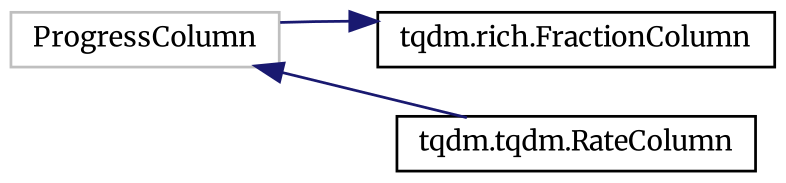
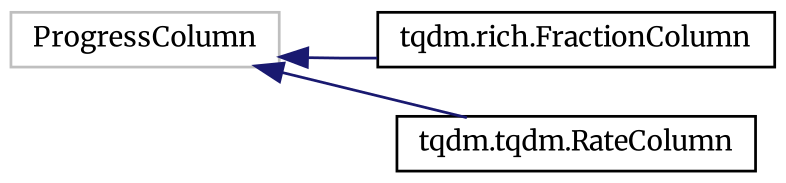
  digraph {
    fontname=Merriweather
    rankdir=LR
    node [color=black fillcolor=white fontname=Merriweather fontsize=10 shape=record style=filled]
    edge [color=midnightblue dir=back fontname=Merriweather fontsize=10 labelfontname=Helvetica labelfontsize=10 style=solid]
    n1 [color=grey75 height=0.2 label=ProgressColumn width=0.4]
    n2 [height=0.2 label="tqdm.rich.FractionColumn" width=0.4]
    n3 [height=0.2 label="tqdm.tqdm.RateColumn" width=0.4]
-   n2 -> n1
+   n1 -> n2
    n1 -> n3
  }
